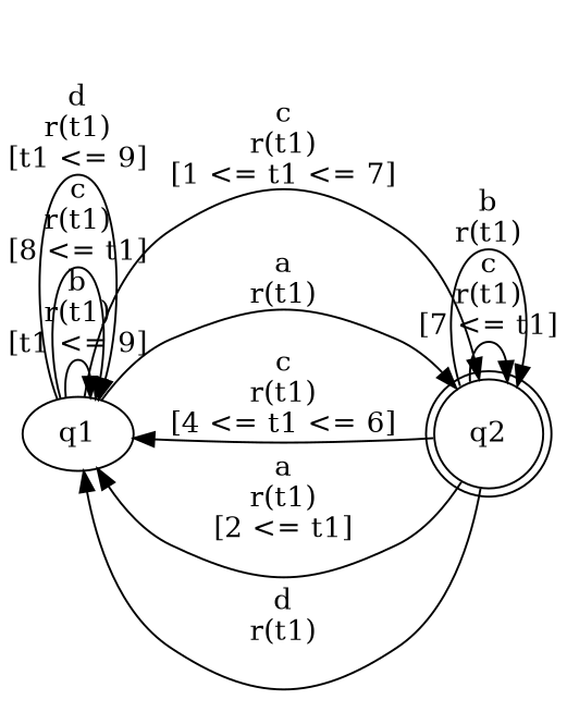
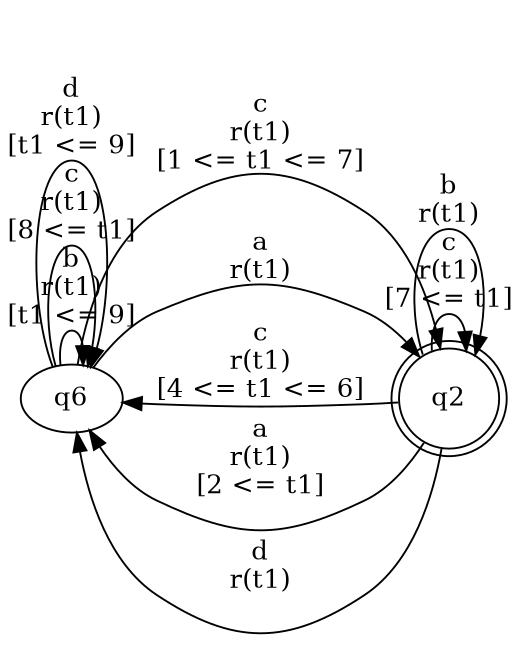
  digraph {
    rankdir=LR
-   n1 [label=q1]
+   n1 [label=q6]
    n2 [label=q2 shape=doublecircle]
    n1 -> n1 [label="b\nr(t1)\n[t1 <= 9]"]
    n1 -> n1 [label="c\nr(t1)\n[8 <= t1]"]
    n1 -> n1 [label="d\nr(t1)\n[t1 <= 9]"]
    n1 -> n2 [label="c\nr(t1)\n[1 <= t1 <= 7]"]
    n1 -> n2 [label="a\nr(t1)\n"]
    n2 -> n1 [label="c\nr(t1)\n[4 <= t1 <= 6]"]
    n2 -> n1 [label="a\nr(t1)\n[2 <= t1]"]
    n2 -> n1 [label="d\nr(t1)\n"]
    n2 -> n2 [label="c\nr(t1)\n[7 <= t1]"]
    n2 -> n2 [label="b\nr(t1)\n"]
  }
